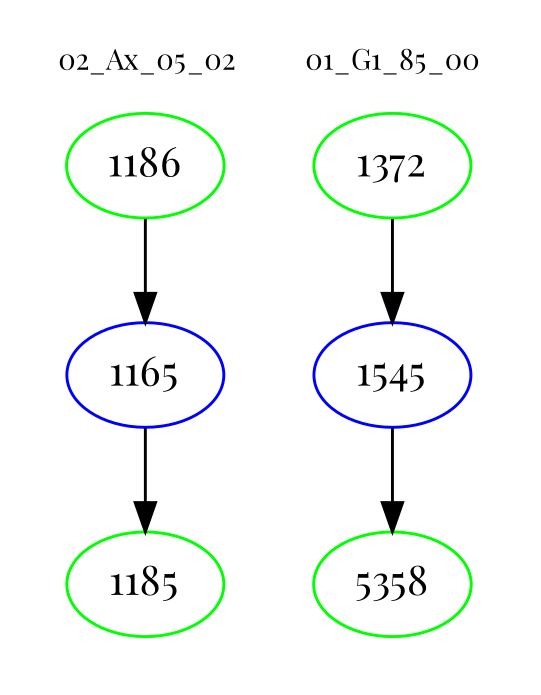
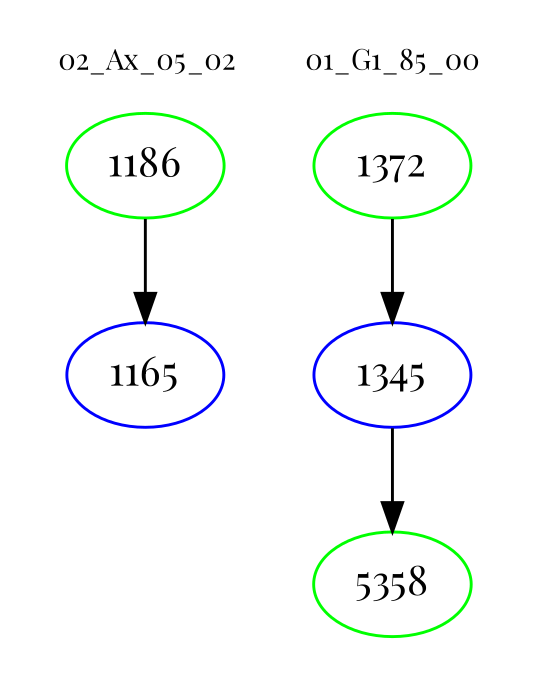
  digraph {
    fontname="Playfair Display"
    node [color=green fontname="Playfair Display"]
    edge [color=black fontname="Playfair Display"]
    n1 [label=1186]
    n2 [color=blue label=1165]
-   n3 [label=1185]
    n4 [label=1372]
-   n5 [color=blue label=1545]
+   n5 [color=blue label=1345]
    n6 [label=5358]
    subgraph cluster_1 {
      color=white
      fontsize=10
      label="02_Ax_05_02"
      n1
      n2
-     n3
    }
    subgraph cluster_2 {
      color=white
      fontsize=10
      label="01_G1_85_00"
      n4
      n5
      n6
    }
    n1 -> n2
-   n2 -> n3
    n4 -> n5
    n5 -> n6
  }
